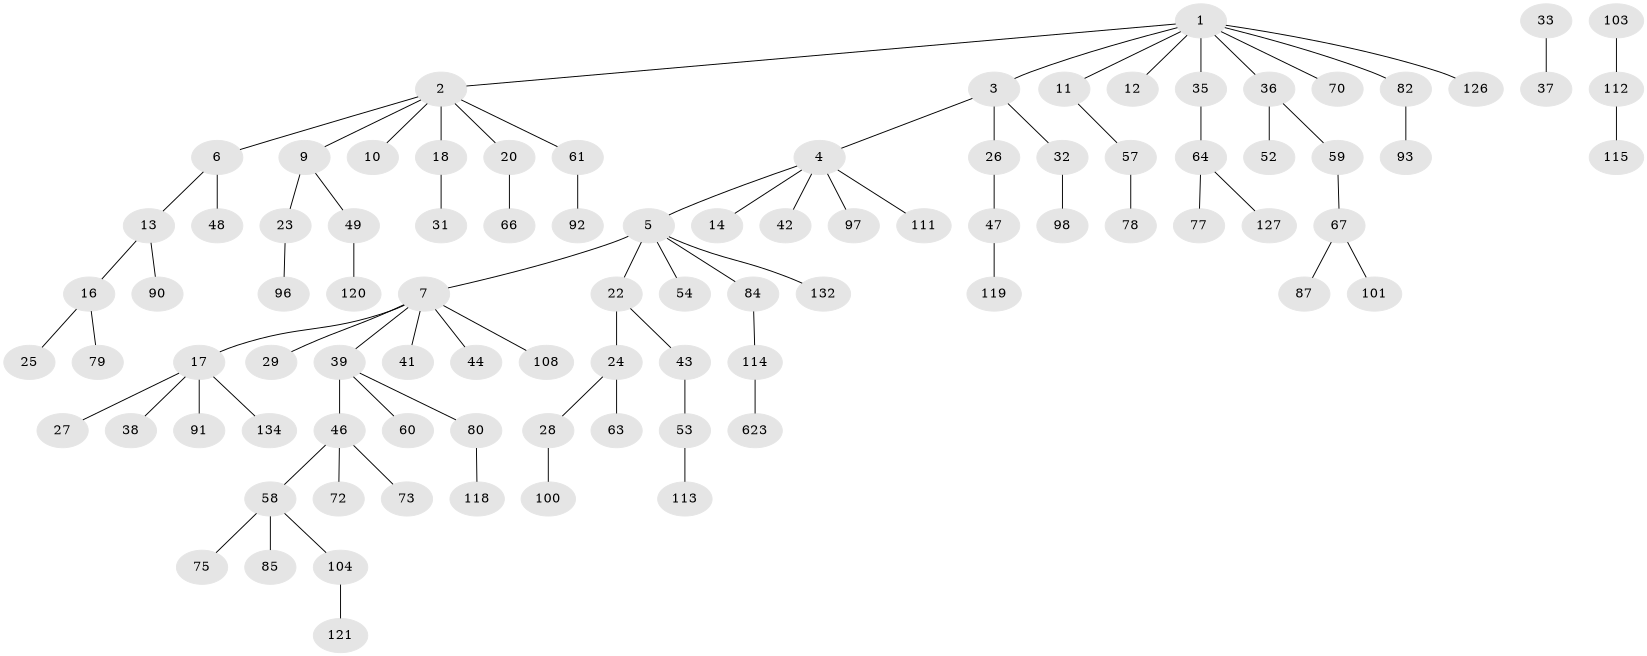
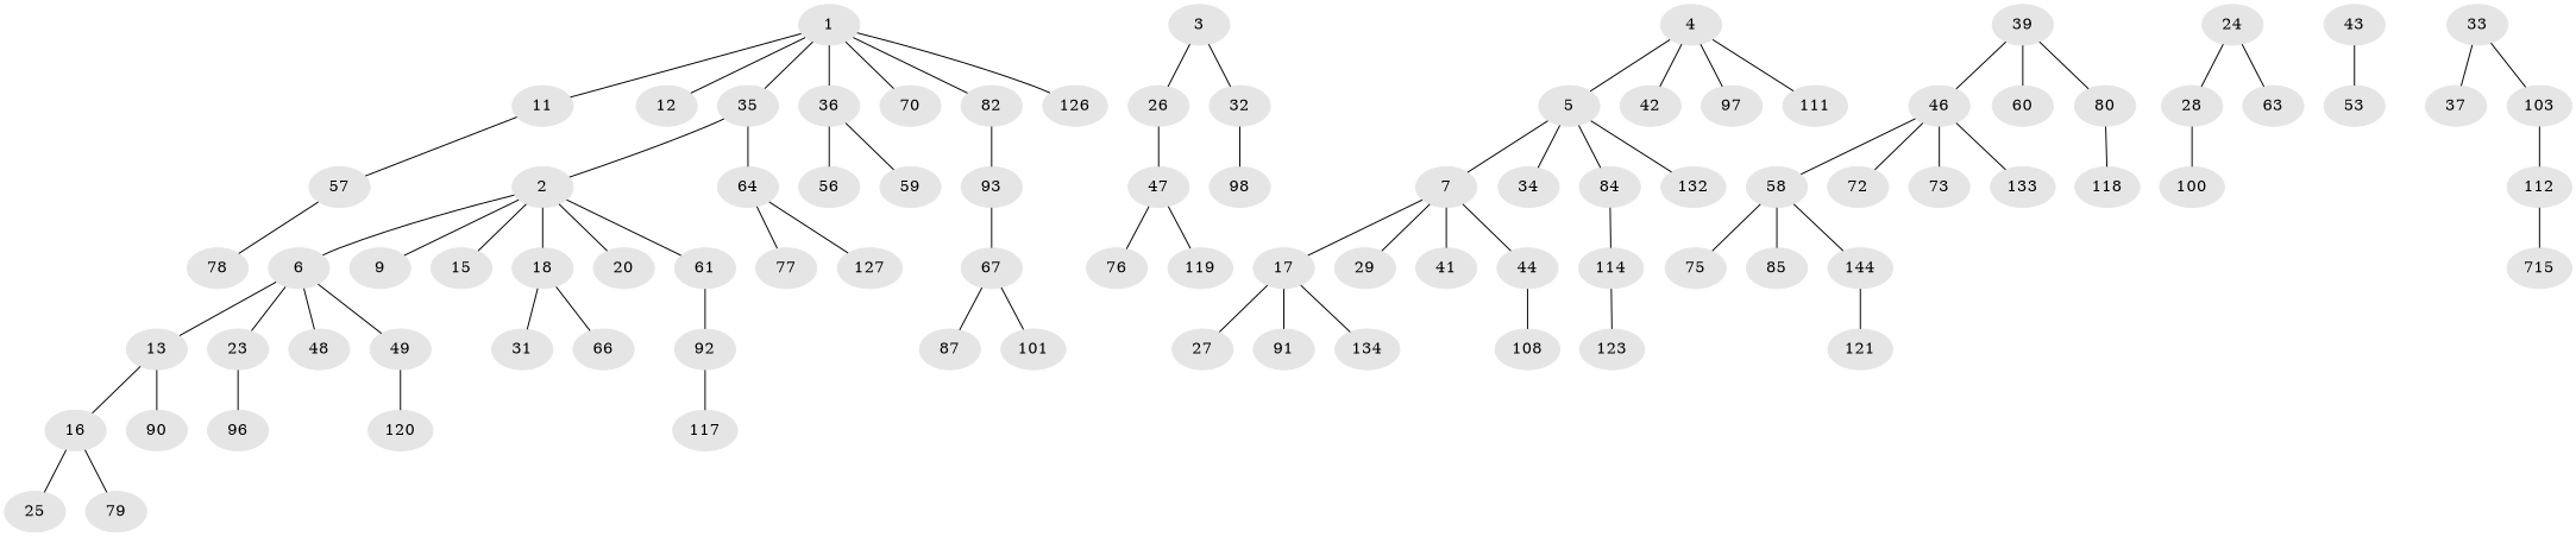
  graph {
    node [color=gray90 style=filled]
    1 [super="+54"]
    2
    3 [super="+124"]
    11
    12
    35 [super="+106"]
    36
    70
    82 [super="+110"]
    126
    6 [super="+8"]
    9 [super="+109"]
-   15 [label=10]
+   15
    18 [super="+21"]
    20 [super="+62"]
    61 [super="+88"]
    4 [super="+30"]
    26 [super="+81"]
    32
    57
    64 [super="+116"]
-   52
+   52 [label=56]
    59 [super="+94"]
    93
    n25 [label=13]
    23
    48
    49 [super="+51"]
    31
    66
    92
    5 [super="+95"]
-   14 [super="+89"]
    42 [super="+56"]
    97 [super="+99"]
    111
    47
    98 [super="+125"]
    7 [super="+13"]
-   22 [super="+50"]
-   34 [super="+107" label=54]
+   34 [super="+107"]
    84 [super="+131"]
    132
    17 [super="+55"]
    29 [super="+40"]
    39 [super="+45"]
    41 [super="+102"]
    44 [super="+105"]
    24 [super="+129"]
    43
    114 [super="+122"]
    16 [super="+19"]
    90
    96
    120
    27
-   38
    91
    134
    46 [super="+69"]
    60
    80
    108
    25
    79
    78 [super="+86"]
    33
    37
    103 [super="+130"]
    28 [super="+74"]
    63 [super="+83"]
    53 [super="+68"]
    100
+   76
    119
    112 [super="+128"]
    77
    127
    67 [super="+71"]
    58 [super="+65"]
    72
    73
+   133
    118
-   113
    75
    85
-   104
+   104 [label=144]
    121
    87
    101
-   123 [label=623]
-   115
-   1 -- 2
-   1 -- 3
+   117
+   123
+   115 [label=715]
+   35 -- 2
    1 -- 11
    1 -- 12
    1 -- 35
    1 -- 36
    1 -- 70
    1 -- 82
    1 -- 126
    2 -- 6
    2 -- 9
    2 -- 15
    2 -- 18
    2 -- 20
    2 -- 61
-   3 -- 4
    3 -- 26
    3 -- 32
    11 -- 57
    35 -- 64
    36 -- 52
    36 -- 59
    82 -- 93
    6 -- n25
-   9 -- 23
+   6 -- 23
    6 -- 48
-   9 -- 49
+   6 -- 49
    18 -- 31
-   20 -- 66
+   18 -- 66
    61 -- 92
    4 -- 5
-   4 -- 14
    4 -- 42
    4 -- 97
    4 -- 111
    26 -- 47
    32 -- 98
    57 -- 78
    64 -- 77
    64 -- 127
-   59 -- 67
+   93 -- 67
    n25 -- 16
    n25 -- 90
    23 -- 96
    49 -- 120
+   92 -- 117
    5 -- 7
-   5 -- 22
    5 -- 34
    5 -- 84
    5 -- 132
+   47 -- 76
    47 -- 119
    7 -- 17
    7 -- 29
-   7 -- 39
    7 -- 41
    7 -- 44
-   22 -- 24
-   22 -- 43
    84 -- 114
    17 -- 27
-   17 -- 38
    17 -- 91
    17 -- 134
    39 -- 46
    39 -- 60
    39 -- 80
-   7 -- 108
+   44 -- 108
    24 -- 28
    24 -- 63
    43 -- 53
    114 -- 123
    16 -- 25
    16 -- 79
    46 -- 58
    46 -- 72
    46 -- 73
+   46 -- 133
    80 -- 118
    33 -- 37
+   33 -- 103
    103 -- 112
    28 -- 100
-   53 -- 113
    112 -- 115
    67 -- 87
    67 -- 101
    58 -- 75
    58 -- 85
    58 -- 104
    104 -- 121
  }
